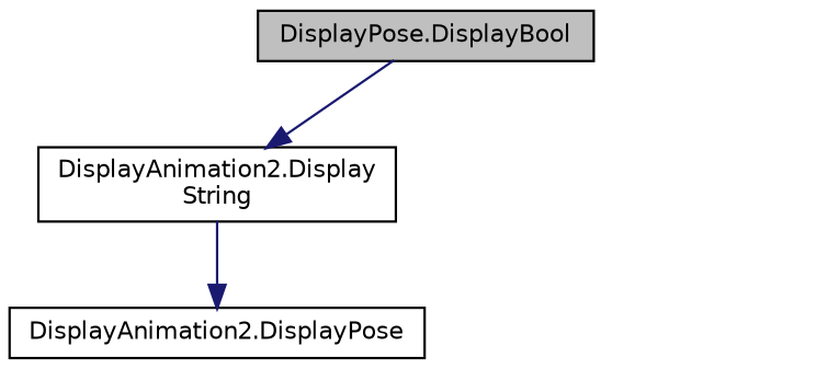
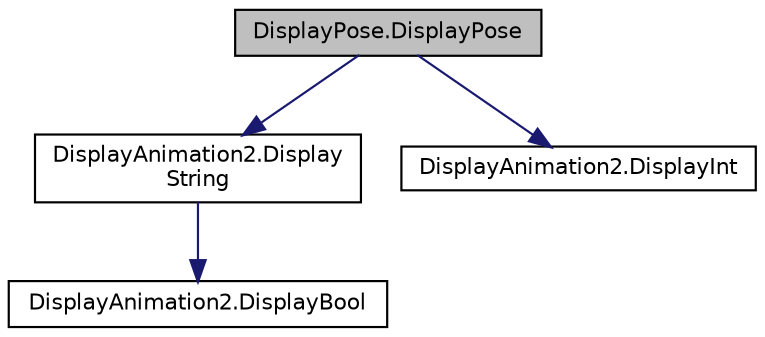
  digraph {
    rankdir=TB
    node [color=black fillcolor=white fontname=Helvetica fontsize=10 shape=record style=filled]
    edge [color=midnightblue fontname=Helvetica fontsize=10 labelfontname=Helvetica labelfontsize=10 style=solid]
-   n1 [fillcolor=grey75 fontcolor=black height=0.2 label="DisplayPose.DisplayBool" width=0.4]
+   n1 [fillcolor=grey75 fontcolor=black height=0.2 label="DisplayPose.DisplayPose" width=0.4]
    n2 [height=0.2 label="DisplayAnimation2.Display\lString" width=0.4]
-   n4 [height=0.2 label="DisplayAnimation2.DisplayPose" width=0.4]
+   n3 [height=0.2 label="DisplayAnimation2.DisplayInt" width=0.4]
+   n4 [height=0.2 label="DisplayAnimation2.DisplayBool" width=0.4]
    n1 -> n2
+   n1 -> n3
    n2 -> n4
  }
